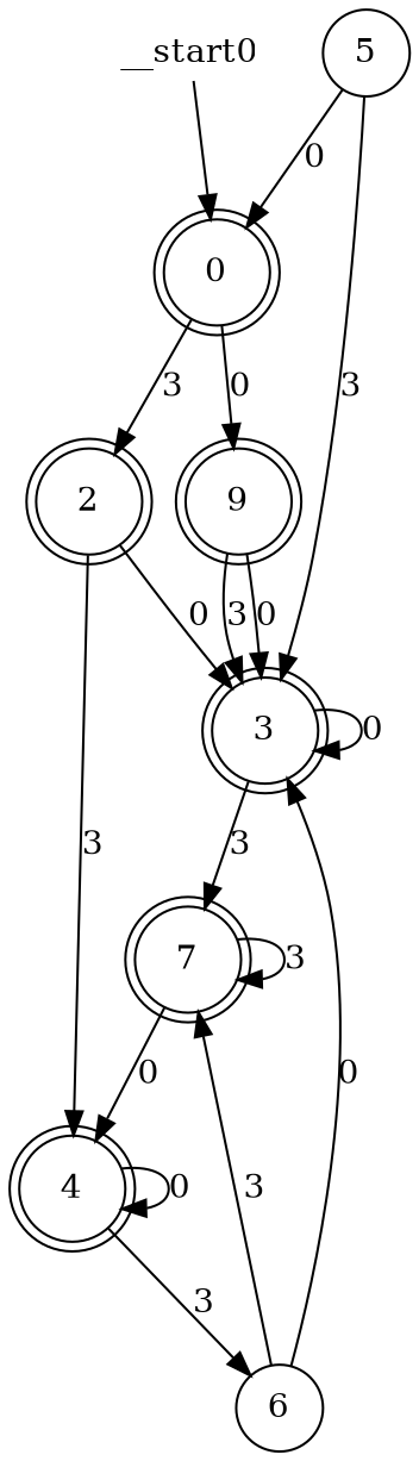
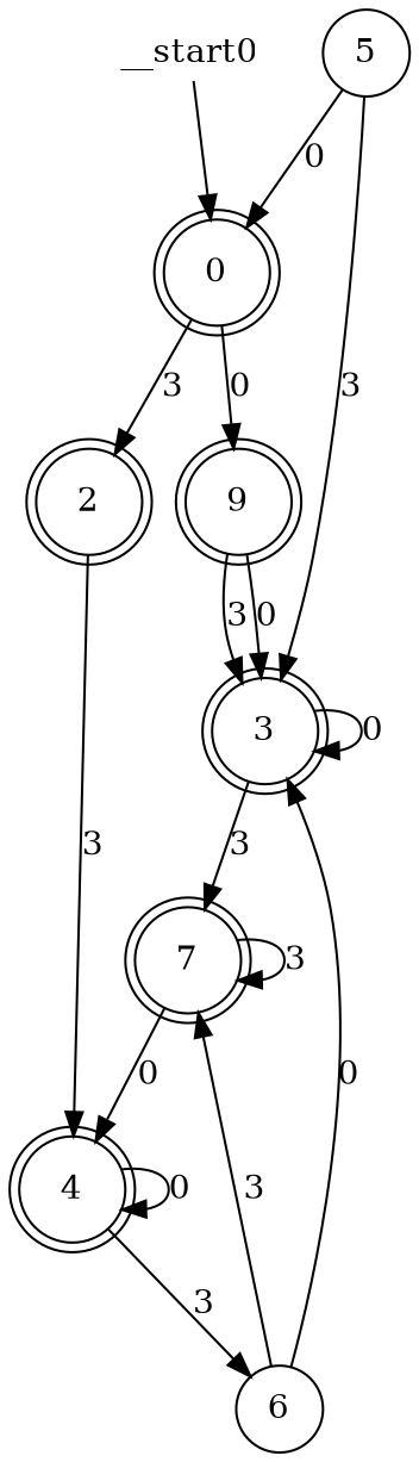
  digraph {
    node [shape=doublecircle]
    n1 [label=0]
    n2 [label=9]
    n3 [label=2]
    n4 [label=3]
    n5 [label=4]
    n6 [label=7]
    n7 [label=6 shape=circle]
    n8 [label=5 shape=circle]
    __start0 [height=0 shape=none width=0]
    n1 -> n2 [label=0]
    n1 -> n3 [label=3]
    n2 -> n4 [label=0]
    n2 -> n4 [label=3]
-   n3 -> n4 [label=0]
    n3 -> n5 [label=3]
    n4 -> n4 [label=0]
    n4 -> n6 [label=3]
    n5 -> n5 [label=0]
    n5 -> n7 [label=3]
    n6 -> n5 [label=0]
    n6 -> n6 [label=3]
    n7 -> n4 [label=0]
    n7 -> n6 [label=3]
    n8 -> n1 [label=0]
    n8 -> n4 [label=3]
    __start0 -> n1
  }
